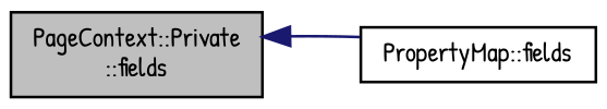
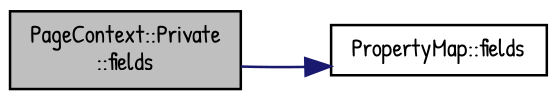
  digraph {
    rankdir=LR
    fontname="Patrick Hand"
    node [color=black fontname="Patrick Hand" fontsize=10 shape=record style=filled]
    n1 [fillcolor=grey75 fontcolor=black height=0.2 label="PageContext::Private\l::fields" width=0.4]
    n2 [fillcolor=white height=0.2 label="PropertyMap::fields" width=0.4]
-   n2 -> n1 [color=midnightblue fontname="Patrick Hand" fontsize=10 labelfontname=Helvetica labelfontsize=10 style=solid]
+   n1 -> n2 [color=midnightblue fontname="Patrick Hand" fontsize=10 labelfontname=Helvetica labelfontsize=10 style=solid]
  }
